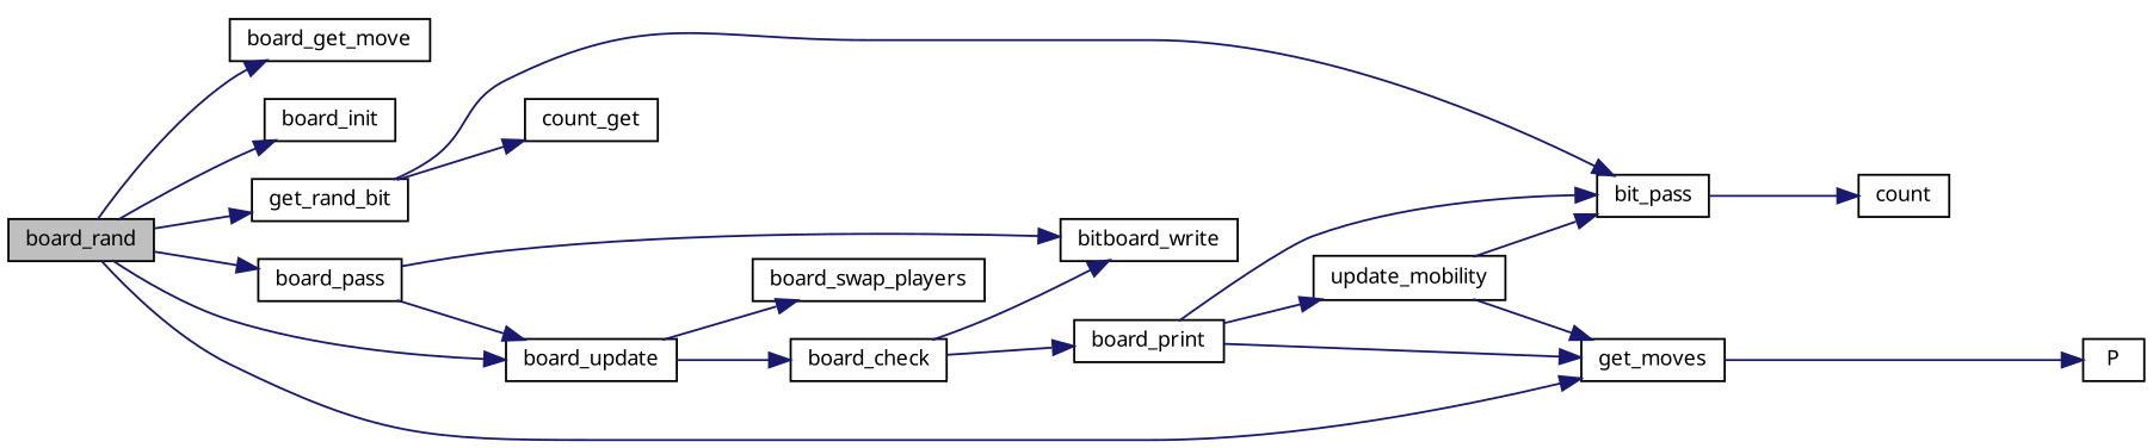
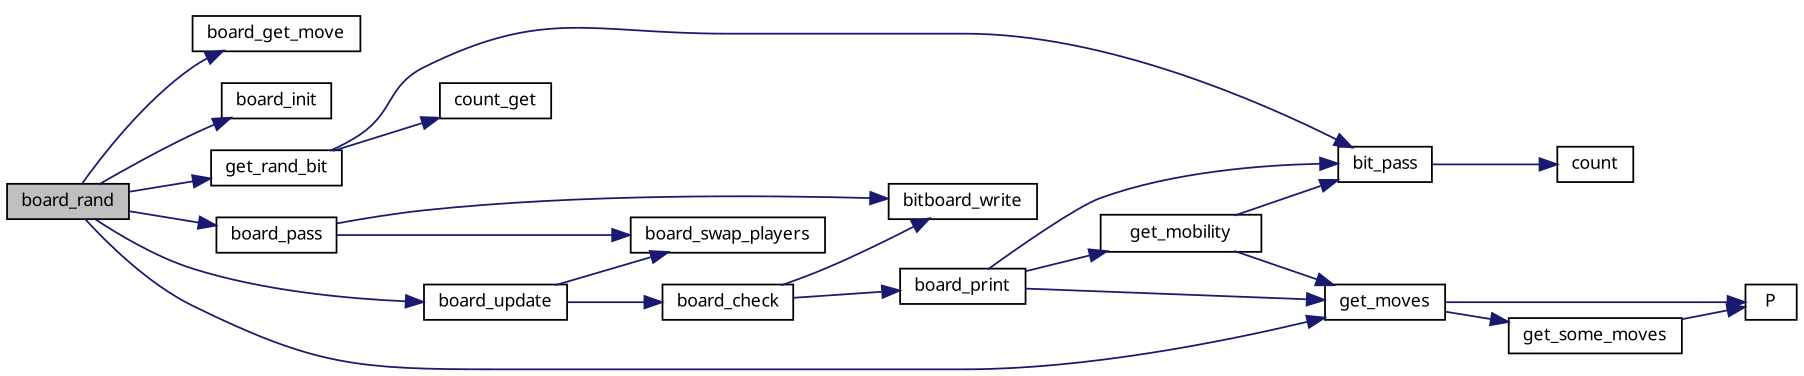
  digraph {
    fontname="Noto Sans"
    rankdir=LR
    node [color=black fontname="Noto Sans" fontsize=10 shape=record]
    edge [color=midnightblue fontname="Noto Sans" fontsize=10 labelfontname=FreeSans labelfontsize=10 style=solid]
    n1 [fillcolor=grey75 fontcolor=black height=0.2 label=board_rand style=filled width=0.4]
    n2 [height=0.2 label=board_get_move width=0.4]
    n3 [height=0.2 label=board_init width=0.4]
    n4 [height=0.2 label=board_pass width=0.4]
    n5 [height=0.2 label=get_moves width=0.4]
    n6 [height=0.2 label=board_update width=0.4]
    n7 [height=0.2 label=get_rand_bit width=0.4]
    n8 [height=0.2 label=board_swap_players width=0.4]
    n9 [height=0.2 label=bitboard_write width=0.4]
    n10 [height=0.2 label=P width=0.4]
+   n11 [height=0.2 label=get_some_moves width=0.4]
    n12 [height=0.2 label=board_check width=0.4]
    n13 [height=0.2 label=bit_pass width=0.4]
    n14 [height=0.2 label=count_get width=0.4]
    n15 [height=0.2 label=board_print width=0.4]
-   n16 [height=0.2 label=update_mobility width=0.4]
+   n16 [height=0.2 label=get_mobility width=0.4]
    n17 [height=0.2 label=count width=0.4]
    n1 -> n2
    n1 -> n3
    n1 -> n4
    n1 -> n5
    n1 -> n6
    n1 -> n7
-   n4 -> n6
+   n4 -> n8
    n4 -> n9
    n5 -> n10
+   n5 -> n11
    n6 -> n8
    n6 -> n12
    n7 -> n13
    n7 -> n14
+   n11 -> n10
    n12 -> n9
    n12 -> n15
    n13 -> n17
    n15 -> n5
    n15 -> n13
    n15 -> n16
    n16 -> n5
    n16 -> n13
  }
